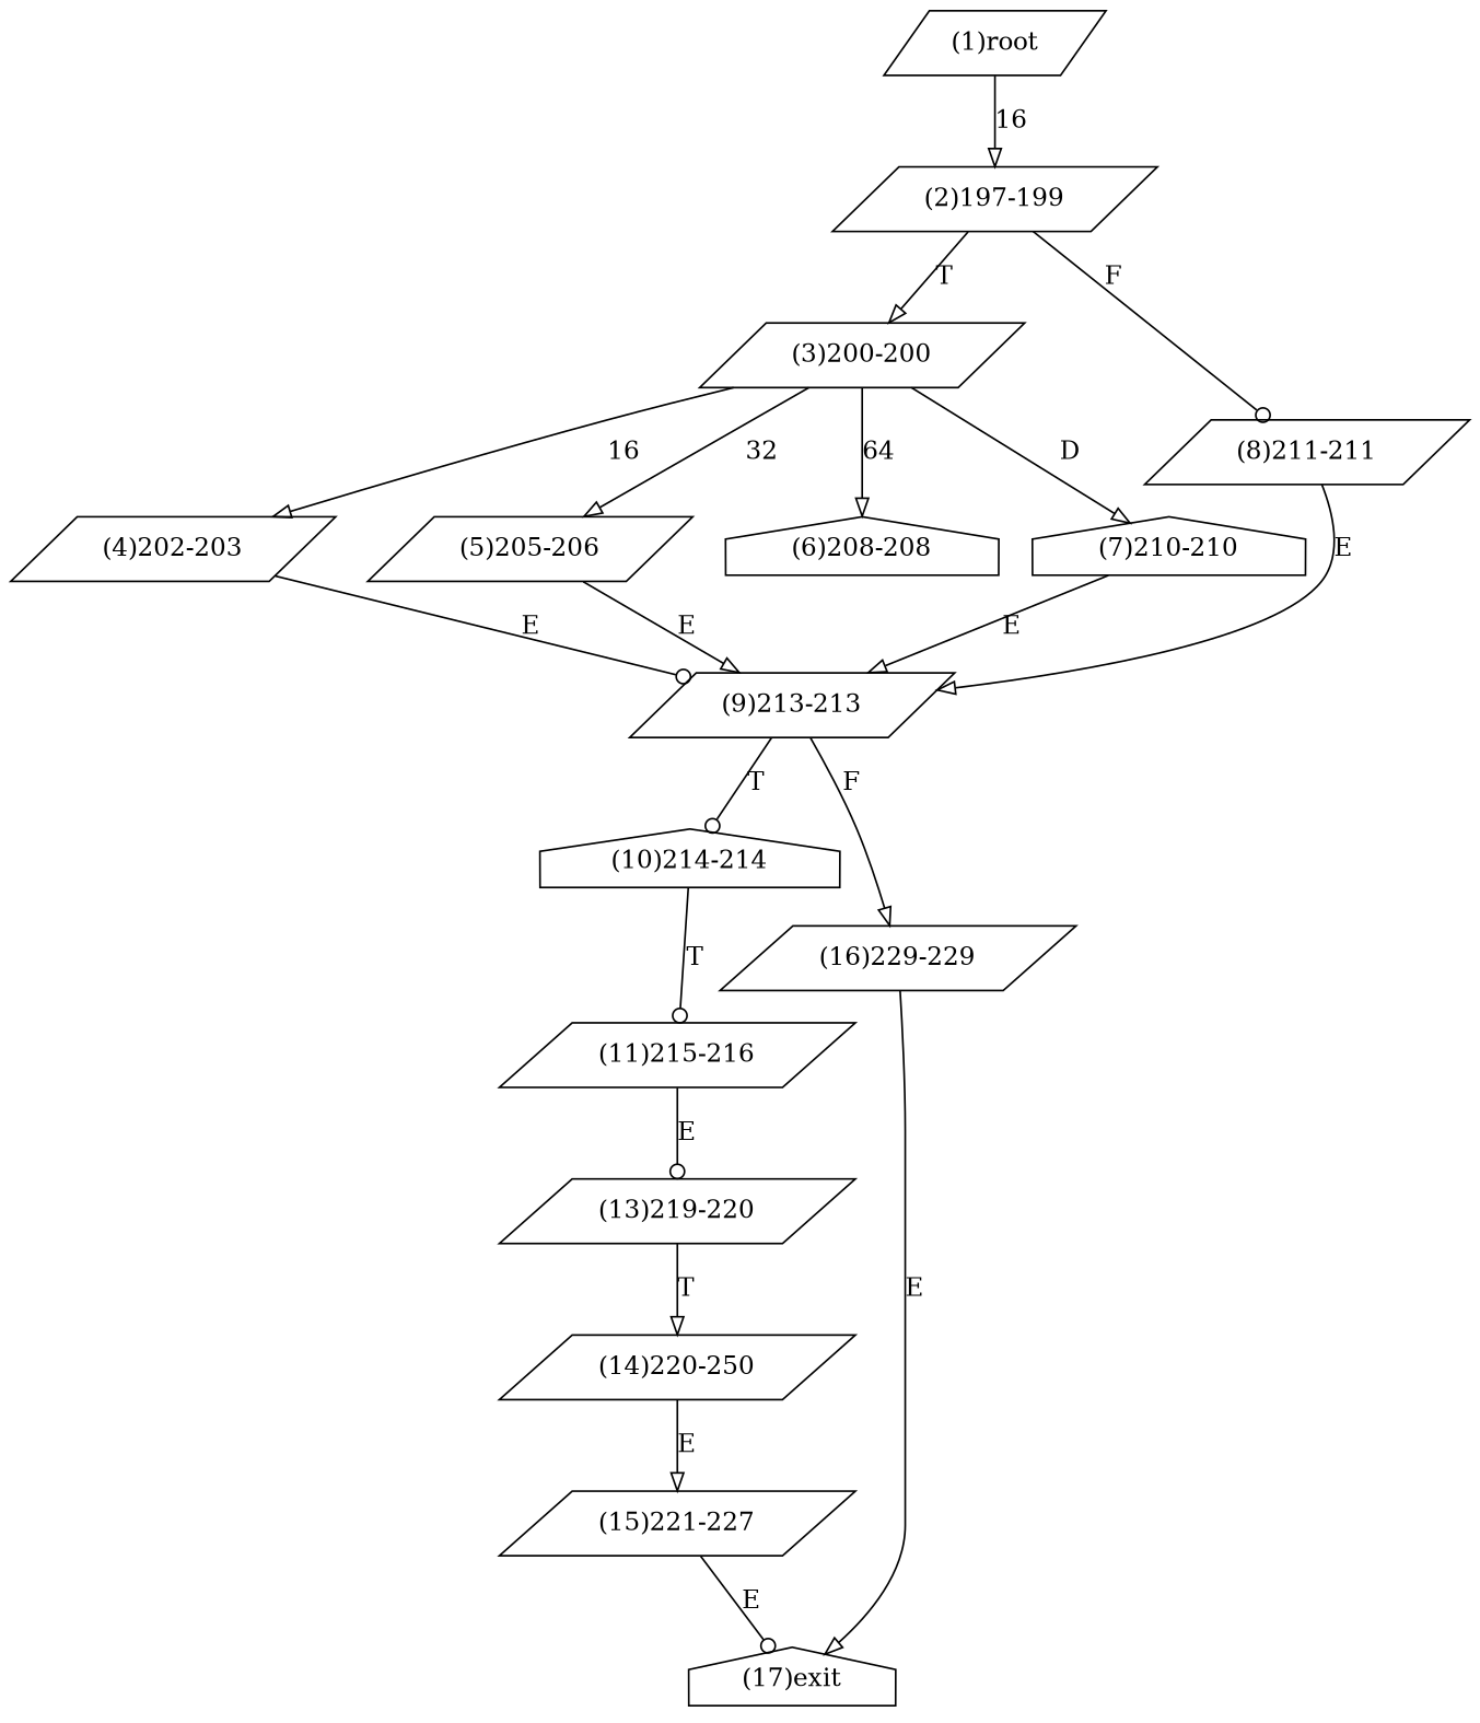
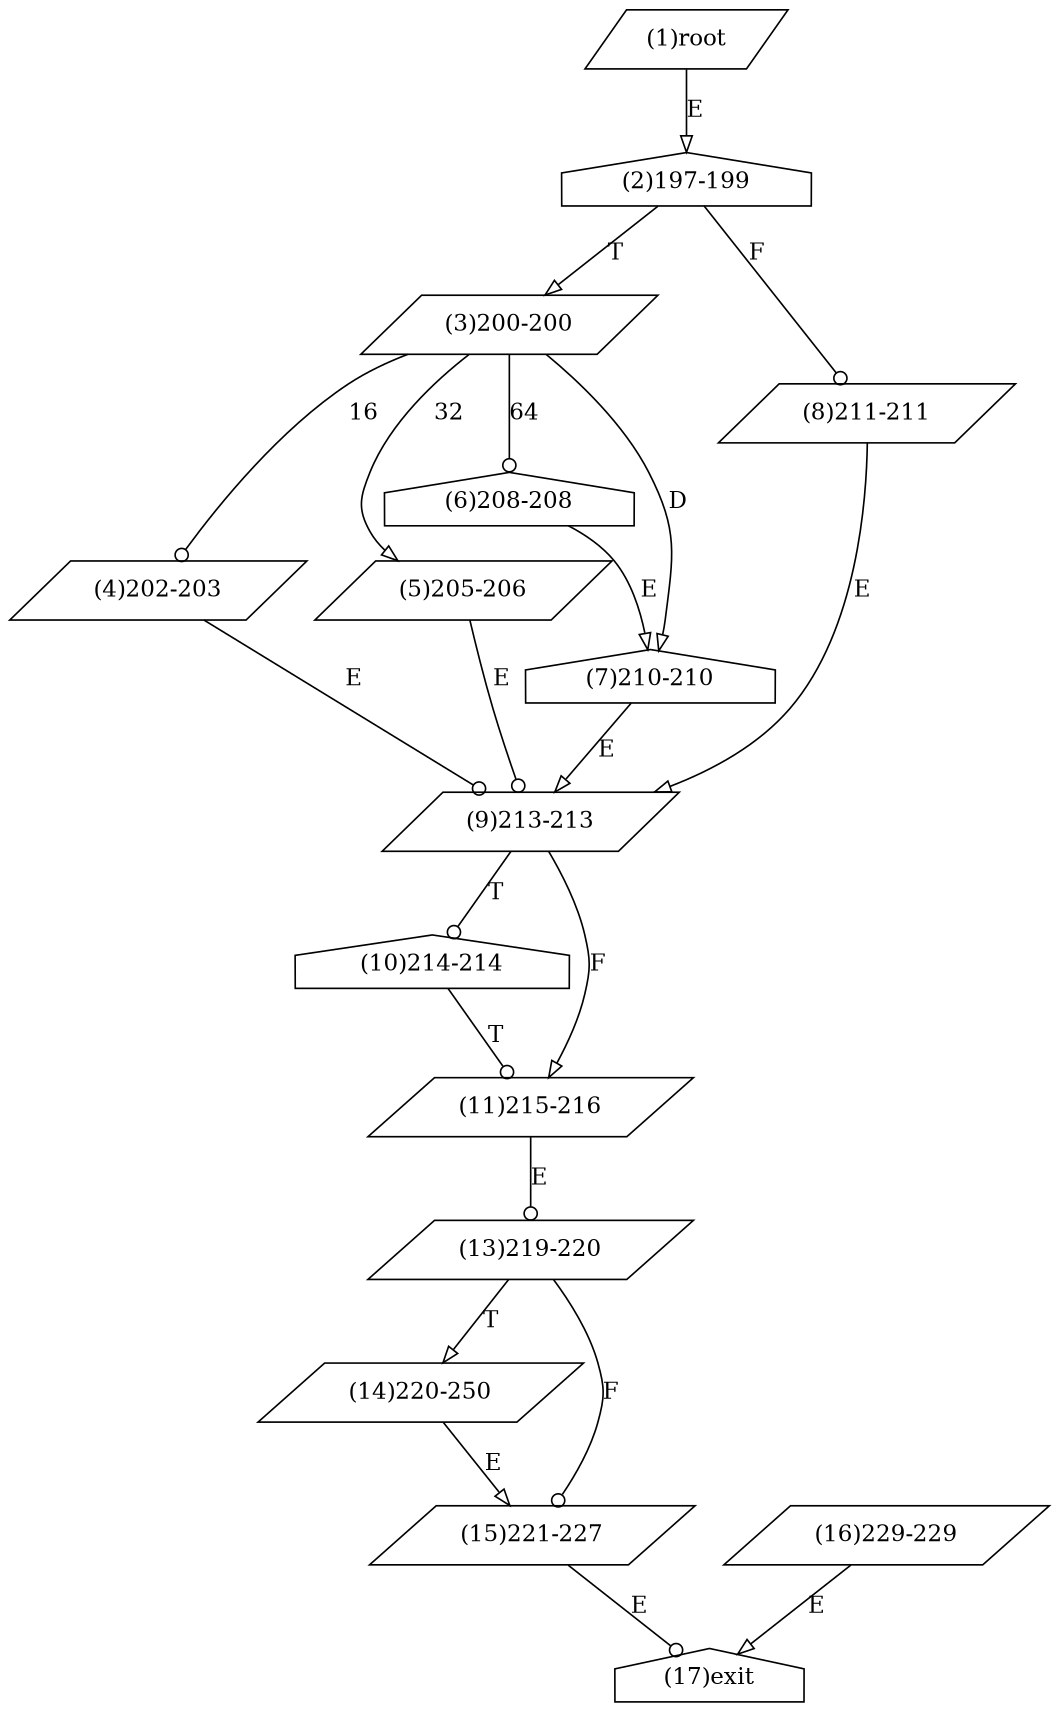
  digraph {
    node [shape=parallelogram]
    edge [arrowhead=onormal]
    n1 [label="(1)root"]
-   n2 [label="(2)197-199"]
+   n2 [label="(2)197-199" shape=house]
    n3 [label="(3)200-200"]
    n4 [label="(8)211-211"]
    n5 [label="(4)202-203"]
    n6 [label="(5)205-206"]
    n7 [label="(6)208-208" shape=house]
    n8 [label="(7)210-210" shape=house]
    n9 [label="(9)213-213"]
    n10 [label="(10)214-214" shape=house]
    n11 [label="(16)229-229"]
    n12 [label="(11)215-216"]
    n13 [label="(17)exit" shape=house]
    n14 [label="(13)219-220"]
    n15 [label="(14)220-250"]
    n16 [label="(15)221-227"]
-   n1 -> n2 [label=16]
+   n1 -> n2 [label=E]
    n2 -> n3 [label=T]
    n2 -> n4 [arrowhead=odot label=F]
-   n3 -> n5 [label=16]
+   n3 -> n5 [arrowhead=odot label=16]
    n3 -> n6 [label=32]
-   n3 -> n7 [label=64]
+   n3 -> n7 [arrowhead=odot label=64]
    n3 -> n8 [label=D]
    n4 -> n9 [label=E]
    n5 -> n9 [arrowhead=odot label=E]
-   n6 -> n9 [label=E]
+   n6 -> n9 [arrowhead=odot label=E]
+   n7 -> n8 [label=E]
    n8 -> n9 [label=E]
    n9 -> n10 [arrowhead=odot label=T]
-   n9 -> n11 [label=F]
+   n9 -> n12 [label=F]
    n10 -> n12 [arrowhead=odot label=T]
    n11 -> n13 [label=E]
    n12 -> n14 [arrowhead=odot label=E]
    n14 -> n15 [label=T]
+   n14 -> n16 [arrowhead=odot label=F]
    n15 -> n16 [label=E]
    n16 -> n13 [arrowhead=odot label=E]
  }
